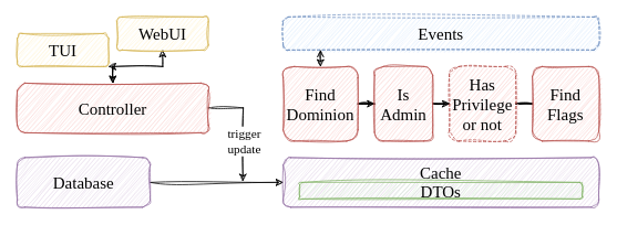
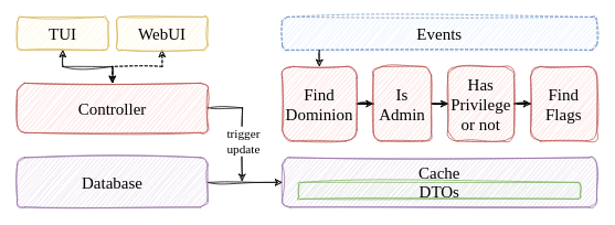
  <mxCell id="0" />
  <mxCell id="1" parent="0" />
  <mxCell id="2" value="" style="edgeStyle=orthogonalEdgeStyle;rounded=0;sketch=1;hachureGap=4;jiggle=2;curveFitting=1;orthogonalLoop=1;jettySize=auto;html=1;fontFamily=Architects Daughter;fontSource=https%3A%2F%2Ffonts.googleapis.com%2Fcss%3Ffamily%3DArchitects%2BDaughter;fontSize=16;startArrow=classic;startFill=1;" edge="1" parent="1" source="3" target="12"><mxGeometry relative="1" as="geometry"><Array as="points"><mxPoint x="75" y="80" /><mxPoint x="135" y="80" /></Array></mxGeometry></mxCell>
- <mxCell id="3" value="TUI" style="rounded=1;whiteSpace=wrap;html=1;sketch=1;hachureGap=4;jiggle=2;curveFitting=1;fontFamily=Architects Daughter;fontSource=https%3A%2F%2Ffonts.googleapis.com%2Fcss%3Ffamily%3DArchitects%2BDaughter;fontSize=20;fillColor=#fff2cc;strokeColor=#d6b656;" vertex="1" parent="1"><mxGeometry x="20" y="40" width="110" height="40" as="geometry" /></mxCell>
- <mxCell id="4" value="" style="edgeStyle=orthogonalEdgeStyle;rounded=0;sketch=1;hachureGap=4;jiggle=2;curveFitting=1;orthogonalLoop=1;jettySize=auto;html=1;fontFamily=Architects Daughter;fontSource=https%3A%2F%2Ffonts.googleapis.com%2Fcss%3Ffamily%3DArchitects%2BDaughter;fontSize=16;startArrow=classic;startFill=1;" edge="1" parent="1" source="5" target="12"><mxGeometry relative="1" as="geometry"><Array as="points"><mxPoint x="195" y="80" /><mxPoint x="135" y="80" /></Array></mxGeometry></mxCell>
+ <mxCell id="3" value="TUI" style="rounded=1;whiteSpace=wrap;html=1;sketch=1;hachureGap=4;jiggle=2;curveFitting=1;fontFamily=Architects Daughter;fontSource=https%3A%2F%2Ffonts.googleapis.com%2Fcss%3Ffamily%3DArchitects%2BDaughter;fontSize=20;fillColor=#fff2cc;strokeColor=#d6b656;" vertex="1" parent="1"><mxGeometry x="20" y="20" width="110" height="40" as="geometry" /></mxCell>
+ <mxCell id="4" value="" style="edgeStyle=orthogonalEdgeStyle;rounded=0;sketch=1;hachureGap=4;jiggle=2;curveFitting=1;orthogonalLoop=1;jettySize=auto;html=1;fontFamily=Architects Daughter;fontSource=https%3A%2F%2Ffonts.googleapis.com%2Fcss%3Ffamily%3DArchitects%2BDaughter;fontSize=16;startArrow=classic;startFill=1;dashed=1;" edge="1" parent="1" source="5" target="12"><mxGeometry relative="1" as="geometry"><Array as="points"><mxPoint x="195" y="80" /><mxPoint x="135" y="80" /></Array></mxGeometry></mxCell>
  <mxCell id="5" value="WebUI" style="rounded=1;whiteSpace=wrap;html=1;sketch=1;hachureGap=4;jiggle=2;curveFitting=1;fontFamily=Architects Daughter;fontSource=https%3A%2F%2Ffonts.googleapis.com%2Fcss%3Ffamily%3DArchitects%2BDaughter;fontSize=20;fillColor=#fff2cc;strokeColor=#d6b656;" vertex="1" parent="1"><mxGeometry x="140" y="20" width="110" height="40" as="geometry" /></mxCell>
  <mxCell id="6" style="edgeStyle=orthogonalEdgeStyle;rounded=0;sketch=1;hachureGap=4;jiggle=2;curveFitting=1;orthogonalLoop=1;jettySize=auto;html=1;entryX=0;entryY=0.5;entryDx=0;entryDy=0;fontFamily=Architects Daughter;fontSource=https%3A%2F%2Ffonts.googleapis.com%2Fcss%3Ffamily%3DArchitects%2BDaughter;fontSize=16;startArrow=none;startFill=0;" edge="1" parent="1" source="7" target="8"><mxGeometry relative="1" as="geometry" /></mxCell>
- <mxCell id="7" value="Database" style="rounded=1;whiteSpace=wrap;html=1;sketch=1;hachureGap=4;jiggle=2;curveFitting=1;fontFamily=Architects Daughter;fontSource=https%3A%2F%2Ffonts.googleapis.com%2Fcss%3Ffamily%3DArchitects%2BDaughter;fontSize=20;fillColor=#e1d5e7;strokeColor=#9673a6;" vertex="1" parent="1"><mxGeometry x="20" y="190" width="160" height="60" as="geometry" /></mxCell>
+ <mxCell id="7" value="Database" style="rounded=1;whiteSpace=wrap;html=1;sketch=1;hachureGap=4;jiggle=2;curveFitting=1;fontFamily=Architects Daughter;fontSource=https%3A%2F%2Ffonts.googleapis.com%2Fcss%3Ffamily%3DArchitects%2BDaughter;fontSize=20;fillColor=#e1d5e7;strokeColor=#9673a6;" vertex="1" parent="1"><mxGeometry x="20" y="190" width="230" height="60" as="geometry" /></mxCell>
  <mxCell id="8" value="Cache" style="rounded=1;whiteSpace=wrap;html=1;sketch=1;hachureGap=4;jiggle=2;curveFitting=1;fontFamily=Architects Daughter;fontSource=https%3A%2F%2Ffonts.googleapis.com%2Fcss%3Ffamily%3DArchitects%2BDaughter;fontSize=20;fillColor=#e1d5e7;strokeColor=#9673a6;verticalAlign=top;" vertex="1" parent="1"><mxGeometry x="340" y="190" width="380" height="60" as="geometry" /></mxCell>
  <mxCell id="9" value="DTOs" style="rounded=1;whiteSpace=wrap;html=1;sketch=1;hachureGap=4;jiggle=2;curveFitting=1;fontFamily=Architects Daughter;fontSource=https%3A%2F%2Ffonts.googleapis.com%2Fcss%3Ffamily%3DArchitects%2BDaughter;fontSize=20;fillColor=#d5e8d4;strokeColor=#82b366;" vertex="1" parent="1"><mxGeometry x="360" y="220" width="340" height="20" as="geometry" /></mxCell>
  <mxCell id="10" style="edgeStyle=orthogonalEdgeStyle;rounded=0;sketch=1;hachureGap=4;jiggle=2;curveFitting=1;orthogonalLoop=1;jettySize=auto;html=1;fontFamily=Architects Daughter;fontSource=https%3A%2F%2Ffonts.googleapis.com%2Fcss%3Ffamily%3DArchitects%2BDaughter;fontSize=16;startArrow=none;startFill=0;endArrow=classic;endFill=1;" edge="1" parent="1" source="12"><mxGeometry relative="1" as="geometry"><mxPoint x="291.5" y="218.5" as="targetPoint" /></mxGeometry></mxCell>
  <mxCell id="11" value="trigger&lt;br style=&quot;font-size: 15px;&quot;&gt;update" style="edgeLabel;html=1;align=center;verticalAlign=middle;resizable=0;points=[];fontSize=15;fontFamily=Architects Daughter;" vertex="1" connectable="0" parent="10"><mxGeometry x="-0.125" y="-1" relative="1" as="geometry"><mxPoint x="2" y="25" as="offset" /></mxGeometry></mxCell>
  <mxCell id="12" value="Controller" style="rounded=1;whiteSpace=wrap;html=1;sketch=1;hachureGap=4;jiggle=2;curveFitting=1;fontFamily=Architects Daughter;fontSource=https%3A%2F%2Ffonts.googleapis.com%2Fcss%3Ffamily%3DArchitects%2BDaughter;fontSize=20;fillColor=#f8cecc;strokeColor=#b85450;" vertex="1" parent="1"><mxGeometry x="20" y="100" width="230" height="60" as="geometry" /></mxCell>
  <mxCell id="13" value="Events" style="rounded=1;whiteSpace=wrap;html=1;sketch=1;hachureGap=4;jiggle=2;curveFitting=1;fontFamily=Architects Daughter;fontSource=https%3A%2F%2Ffonts.googleapis.com%2Fcss%3Ffamily%3DArchitects%2BDaughter;fontSize=20;fillColor=#dae8fc;strokeColor=#6c8ebf;dashed=1;" vertex="1" parent="1"><mxGeometry x="340" y="20" width="380" height="40" as="geometry" /></mxCell>
  <mxCell id="14" style="edgeStyle=orthogonalEdgeStyle;rounded=0;sketch=1;hachureGap=4;jiggle=2;curveFitting=1;orthogonalLoop=1;jettySize=auto;html=1;entryX=0;entryY=0.5;entryDx=0;entryDy=0;fontFamily=Architects Daughter;fontSource=https%3A%2F%2Ffonts.googleapis.com%2Fcss%3Ffamily%3DArchitects%2BDaughter;fontSize=16;startArrow=none;startFill=0;" edge="1" parent="1" source="16" target="18"><mxGeometry relative="1" as="geometry" /></mxCell>
- <mxCell id="15" style="edgeStyle=orthogonalEdgeStyle;rounded=0;sketch=1;hachureGap=4;jiggle=2;curveFitting=1;orthogonalLoop=1;jettySize=auto;html=1;entryX=0.118;entryY=1;entryDx=0;entryDy=0;entryPerimeter=0;fontFamily=Architects Daughter;fontSource=https%3A%2F%2Ffonts.googleapis.com%2Fcss%3Ffamily%3DArchitects%2BDaughter;fontSize=16;startArrow=classic;startFill=1;endArrow=open;endFill=0;" edge="1" parent="1" source="16" target="13"><mxGeometry relative="1" as="geometry" /></mxCell>
+ <mxCell id="15" style="edgeStyle=orthogonalEdgeStyle;rounded=0;sketch=1;hachureGap=4;jiggle=2;curveFitting=1;orthogonalLoop=1;jettySize=auto;html=1;entryX=0.118;entryY=1;entryDx=0;entryDy=0;entryPerimeter=0;fontFamily=Architects Daughter;fontSource=https%3A%2F%2Ffonts.googleapis.com%2Fcss%3Ffamily%3DArchitects%2BDaughter;fontSize=16;startArrow=classic;startFill=1;endArrow=none;endFill=0;" edge="1" parent="1" source="16" target="13"><mxGeometry relative="1" as="geometry" /></mxCell>
  <mxCell id="16" value="Find&lt;br&gt;Dominion" style="rounded=1;whiteSpace=wrap;html=1;sketch=1;hachureGap=4;jiggle=2;curveFitting=1;fontFamily=Architects Daughter;fontSource=https%3A%2F%2Ffonts.googleapis.com%2Fcss%3Ffamily%3DArchitects%2BDaughter;fontSize=20;fillColor=#f8cecc;strokeColor=#b85450;" vertex="1" parent="1"><mxGeometry x="340" y="80" width="90" height="90" as="geometry" /></mxCell>
  <mxCell id="17" value="" style="edgeStyle=orthogonalEdgeStyle;rounded=0;sketch=1;hachureGap=4;jiggle=2;curveFitting=1;orthogonalLoop=1;jettySize=auto;html=1;fontFamily=Architects Daughter;fontSource=https%3A%2F%2Ffonts.googleapis.com%2Fcss%3Ffamily%3DArchitects%2BDaughter;fontSize=16;startArrow=none;startFill=0;" edge="1" parent="1" source="18" target="20"><mxGeometry relative="1" as="geometry" /></mxCell>
  <mxCell id="18" value="Is&lt;br&gt;Admin" style="rounded=1;whiteSpace=wrap;html=1;sketch=1;hachureGap=4;jiggle=2;curveFitting=1;fontFamily=Architects Daughter;fontSource=https%3A%2F%2Ffonts.googleapis.com%2Fcss%3Ffamily%3DArchitects%2BDaughter;fontSize=20;fillColor=#f8cecc;strokeColor=#b85450;" vertex="1" parent="1"><mxGeometry x="450" y="80" width="70" height="90" as="geometry" /></mxCell>
- <mxCell id="19" value="" style="edgeStyle=orthogonalEdgeStyle;rounded=0;sketch=1;hachureGap=4;jiggle=2;curveFitting=1;orthogonalLoop=1;jettySize=auto;html=1;fontFamily=Architects Daughter;fontSource=https%3A%2F%2Ffonts.googleapis.com%2Fcss%3Ffamily%3DArchitects%2BDaughter;fontSize=16;startArrow=none;startFill=0;endArrow=none;" edge="1" parent="1" source="20" target="21"><mxGeometry relative="1" as="geometry" /></mxCell>
- <mxCell id="20" value="Has&lt;br&gt;Privilege&lt;br&gt;or not" style="rounded=1;whiteSpace=wrap;html=1;sketch=1;hachureGap=4;jiggle=2;curveFitting=1;fontFamily=Architects Daughter;fontSource=https%3A%2F%2Ffonts.googleapis.com%2Fcss%3Ffamily%3DArchitects%2BDaughter;fontSize=20;fillColor=#f8cecc;strokeColor=#b85450;dashed=1;" vertex="1" parent="1"><mxGeometry x="540" y="80" width="80" height="90" as="geometry" /></mxCell>
+ <mxCell id="19" value="" style="edgeStyle=orthogonalEdgeStyle;rounded=0;sketch=1;hachureGap=4;jiggle=2;curveFitting=1;orthogonalLoop=1;jettySize=auto;html=1;fontFamily=Architects Daughter;fontSource=https%3A%2F%2Ffonts.googleapis.com%2Fcss%3Ffamily%3DArchitects%2BDaughter;fontSize=16;startArrow=none;startFill=0;" edge="1" parent="1" source="20" target="21"><mxGeometry relative="1" as="geometry" /></mxCell>
+ <mxCell id="20" value="Has&lt;br&gt;Privilege&lt;br&gt;or not" style="rounded=1;whiteSpace=wrap;html=1;sketch=1;hachureGap=4;jiggle=2;curveFitting=1;fontFamily=Architects Daughter;fontSource=https%3A%2F%2Ffonts.googleapis.com%2Fcss%3Ffamily%3DArchitects%2BDaughter;fontSize=20;fillColor=#f8cecc;strokeColor=#b85450;" vertex="1" parent="1"><mxGeometry x="540" y="80" width="80" height="90" as="geometry" /></mxCell>
  <mxCell id="21" value="Find&lt;br&gt;Flags" style="rounded=1;whiteSpace=wrap;html=1;sketch=1;hachureGap=4;jiggle=2;curveFitting=1;fontFamily=Architects Daughter;fontSource=https%3A%2F%2Ffonts.googleapis.com%2Fcss%3Ffamily%3DArchitects%2BDaughter;fontSize=20;fillColor=#f8cecc;strokeColor=#b85450;" vertex="1" parent="1"><mxGeometry x="640" y="80" width="80" height="90" as="geometry" /></mxCell>
